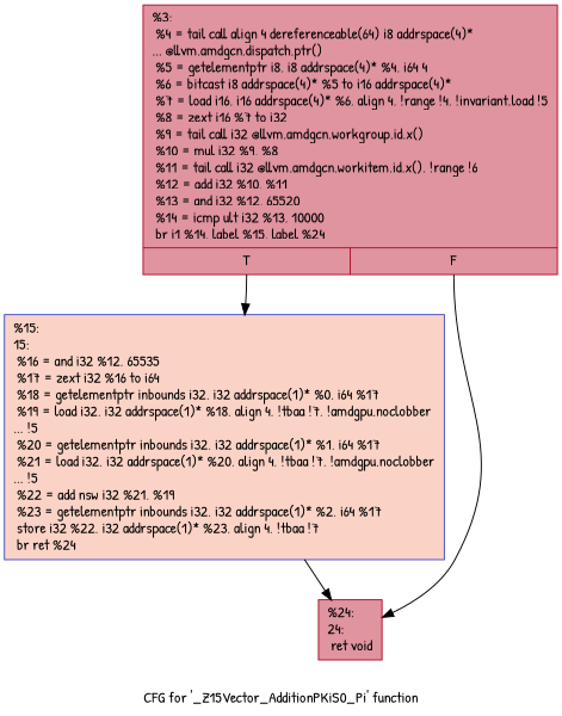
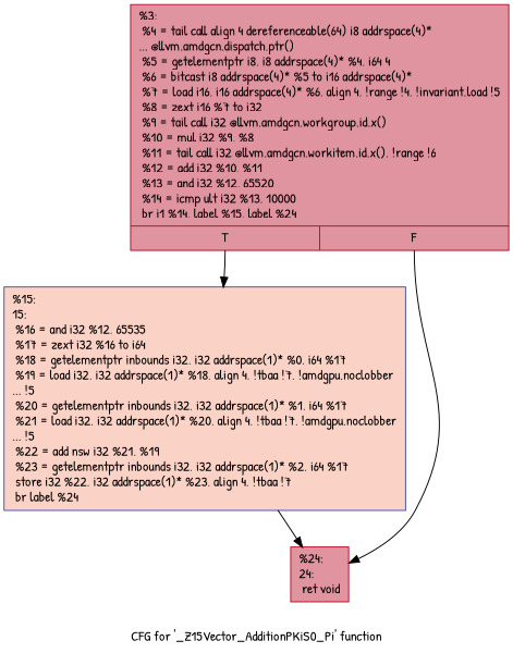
  digraph {
    label="CFG for '_Z15Vector_AdditionPKiS0_Pi' function"
    fontname="Patrick Hand"
    node [color="#b70d28ff" fillcolor="#b70d2870" shape=record style=filled fontname="Patrick Hand"]
    edge [fontname="Patrick Hand"]
    n1 [label="{%3:\l  %4 = tail call align 4 dereferenceable(64) i8 addrspace(4)*\l... @llvm.amdgcn.dispatch.ptr()\l  %5 = getelementptr i8, i8 addrspace(4)* %4, i64 4\l  %6 = bitcast i8 addrspace(4)* %5 to i16 addrspace(4)*\l  %7 = load i16, i16 addrspace(4)* %6, align 4, !range !4, !invariant.load !5\l  %8 = zext i16 %7 to i32\l  %9 = tail call i32 @llvm.amdgcn.workgroup.id.x()\l  %10 = mul i32 %9, %8\l  %11 = tail call i32 @llvm.amdgcn.workitem.id.x(), !range !6\l  %12 = add i32 %10, %11\l  %13 = and i32 %12, 65520\l  %14 = icmp ult i32 %13, 10000\l  br i1 %14, label %15, label %24\l|{<s0>T|<s1>F}}"]
-   n2 [color="#3d50c3ff" fillcolor="#f59c7d70" label="{%15:\l15:                                               \l  %16 = and i32 %12, 65535\l  %17 = zext i32 %16 to i64\l  %18 = getelementptr inbounds i32, i32 addrspace(1)* %0, i64 %17\l  %19 = load i32, i32 addrspace(1)* %18, align 4, !tbaa !7, !amdgpu.noclobber\l... !5\l  %20 = getelementptr inbounds i32, i32 addrspace(1)* %1, i64 %17\l  %21 = load i32, i32 addrspace(1)* %20, align 4, !tbaa !7, !amdgpu.noclobber\l... !5\l  %22 = add nsw i32 %21, %19\l  %23 = getelementptr inbounds i32, i32 addrspace(1)* %2, i64 %17\l  store i32 %22, i32 addrspace(1)* %23, align 4, !tbaa !7\l  br ret %24\l}"]
+   n2 [color="#3d50c3ff" fillcolor="#f59c7d70" label="{%15:\l15:                                               \l  %16 = and i32 %12, 65535\l  %17 = zext i32 %16 to i64\l  %18 = getelementptr inbounds i32, i32 addrspace(1)* %0, i64 %17\l  %19 = load i32, i32 addrspace(1)* %18, align 4, !tbaa !7, !amdgpu.noclobber\l... !5\l  %20 = getelementptr inbounds i32, i32 addrspace(1)* %1, i64 %17\l  %21 = load i32, i32 addrspace(1)* %20, align 4, !tbaa !7, !amdgpu.noclobber\l... !5\l  %22 = add nsw i32 %21, %19\l  %23 = getelementptr inbounds i32, i32 addrspace(1)* %2, i64 %17\l  store i32 %22, i32 addrspace(1)* %23, align 4, !tbaa !7\l  br label %24\l}"]
    n3 [label="{%24:\l24:                                               \l  ret void\l}"]
    n1 -> n2 [tailport=s0]
    n1 -> n3 [tailport=s1]
    n2 -> n3
  }
